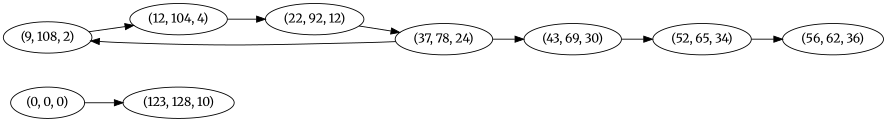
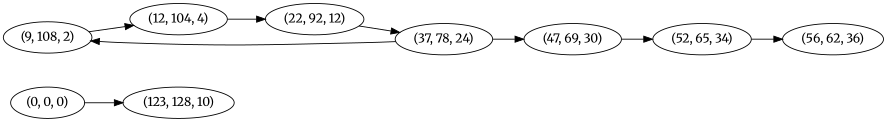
  digraph {
    fontname=Merriweather
    rankdir=LR
    node [fontname=Merriweather]
    edge [fontname=Merriweather]
    "(0, 0, 0)"
    "(123, 128, 10)"
    "(9, 108, 2)"
    "(12, 104, 4)"
    n5 [label="(22, 92, 12)"]
    "(37, 78, 24)"
-   "(47, 69, 30)" [label="(43, 69, 30)"]
+   "(47, 69, 30)"
    "(52, 65, 34)"
    "(56, 62, 36)"
    "(0, 0, 0)" -> "(123, 128, 10)"
    "(9, 108, 2)" -> "(12, 104, 4)"
    "(12, 104, 4)" -> n5
    n5 -> "(37, 78, 24)"
    "(37, 78, 24)" -> "(9, 108, 2)"
    "(37, 78, 24)" -> "(47, 69, 30)"
    "(47, 69, 30)" -> "(52, 65, 34)"
    "(52, 65, 34)" -> "(56, 62, 36)"
  }
